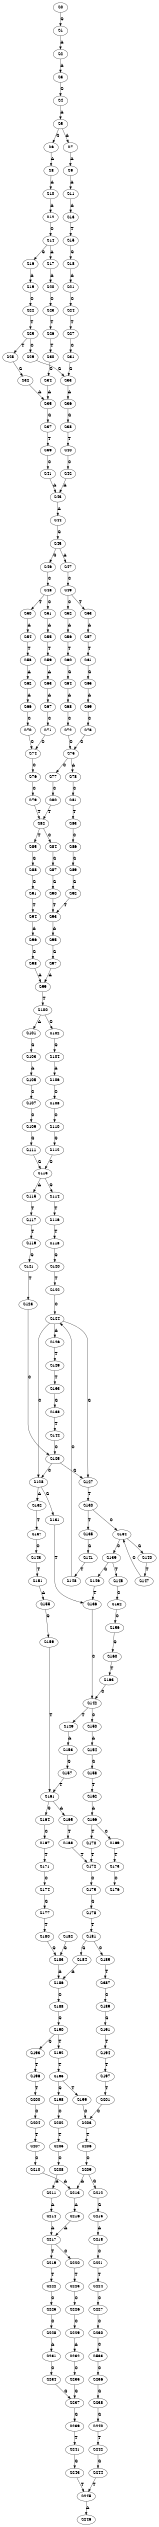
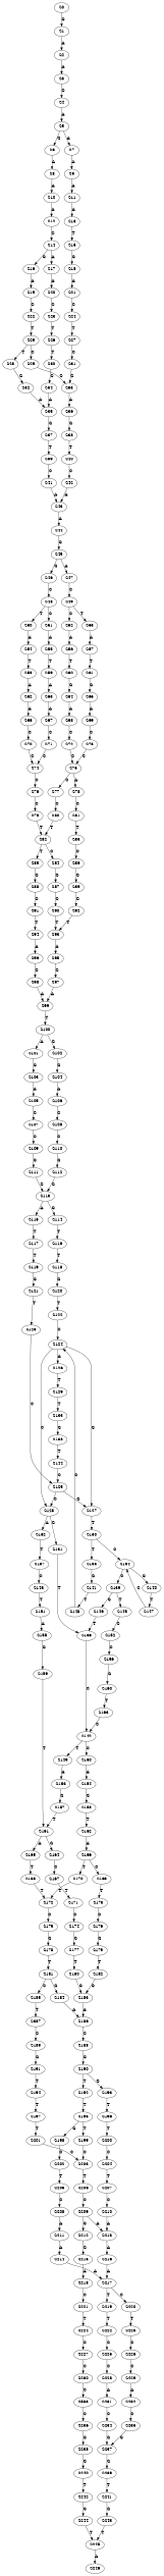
  strict digraph {
    S0
    S1
    S2
    S3
    S4
    S5
    S6
    S7
    S8
    S9
    S10
    S11
    S12
    S13
    S14
    S15
    S16
    S17
    S18
    S19
    S20
    S21
    S22
    S23
    S24
    S25
    S26
    S27
    S28
    S29
    S30
    S31
    S32
    S33
    S34
    S35
    S36
    S37
    S38
    S39
    S40
    S41
    S42
    S43
    S44
    S45
    S46
    S47
    S48
    S49
    S50
    S51
    S52
    S53
    S54
    S55
    S56
    S57
    S58
    S59
    S60
    S61
    S62
    S63
    S64
    S65
    S66
    S67
    S68
    S69
    S70
    S71
    S72
    S73
    S74
    S75
    S76
    S77
    S78
    S79
    S80
    S81
    S82
    S83
    S84
    S85
    S86
    S87
    S88
    S89
    S90
    S91
    S92
    S93
    S94
    S95
    S96
    S97
    S98
    S99
    S100
    S101
    S102
    S103
    S104
    S105
    S106
    S107
    S108
    S109
    S110
    S111
    S112
    S113
    S114
    S115
    S116
    S117
    S118
    S119
    S120
    S121
    S122
    S123
    S124
    S125
    S126
    S127
    S128
    S129
    S130
    S131
    S132
    S133
    S134
    S135
    S136
    S137
    S138
    S139
    S140
    S141
    S142
    S143
    S144
    S145
    S146
    S147
    S148
    S149
    S150
    S151
    S152
    S153
    S154
    S155
    S156
    S157
    S158
    S159
    S160
    S161
    S162
    S163
    S164
    S165
    S166
    S167
    S168
    S169
    S170
    S171
    S172
    S173
    S174
    S175
    S176
    S177
    S178
+   S179
    S180
    S181
    S182
    S183
    S184
    S185
    S186
    n188 [label=S387]
    S188
    S189
    S190
    S191
    S192
    S193
    S194
    S195
    S196
    S197
    S198
    S199
    S200
    S201
    S202
    S203
    S204
    S205
    S206
    S207
    S208
    S209
    S210
    S211
    S212
    S213
    S214
    S215
    S216
    S217
    S218
    S219
    S220
    S221
    S222
    S223
    S224
    S225
    S226
    S227
    S228
    S229
    S230
    S231
    S232
    n234 [label=S533]
    S234
    S235
    S236
    S237
    S238
    S239
    S240
    S241
    S242
    S243
    S244
    S245
    S246
    S0 -> S1 [label=G]
    S1 -> S2 [label=A]
    S2 -> S3 [label=A]
    S3 -> S4 [label=G]
    S4 -> S5 [label=A]
    S5 -> S6 [label=G]
    S5 -> S7 [label=A]
    S6 -> S8 [label=A]
    S7 -> S9 [label=A]
    S8 -> S10 [label=A]
    S9 -> S11 [label=A]
    S10 -> S12 [label=A]
    S11 -> S13 [label=A]
    S12 -> S14 [label=C]
    S13 -> S15 [label=T]
    S14 -> S16 [label=G]
    S14 -> S17 [label=A]
    S15 -> S18 [label=G]
    S16 -> S19 [label=A]
    S17 -> S20 [label=A]
    S18 -> S21 [label=A]
    S19 -> S22 [label=C]
    S20 -> S23 [label=C]
    S21 -> S24 [label=C]
    S22 -> S25 [label=T]
    S23 -> S26 [label=T]
    S24 -> S27 [label=T]
    S25 -> S28 [label=T]
    S25 -> S29 [label=C]
    S26 -> S30 [label=T]
    S27 -> S31 [label=C]
    S28 -> S32 [label=G]
    S29 -> S33 [label=G]
    S30 -> S34 [label=G]
    S31 -> S33 [label=G]
    S32 -> S35 [label=A]
    S33 -> S36 [label=A]
    S34 -> S35 [label=A]
    S35 -> S37 [label=G]
    S36 -> S38 [label=G]
    S37 -> S39 [label=T]
    S38 -> S40 [label=T]
    S39 -> S41 [label=C]
    S40 -> S42 [label=C]
    S41 -> S43 [label=A]
    S42 -> S43 [label=A]
    S43 -> S44 [label=A]
    S44 -> S45 [label=G]
    S45 -> S46 [label=G]
    S45 -> S47 [label=A]
    S46 -> S48 [label=C]
    S47 -> S49 [label=C]
    S48 -> S50 [label=T]
    S48 -> S51 [label=C]
    S49 -> S52 [label=C]
    S49 -> S53 [label=T]
    S50 -> S54 [label=A]
    S51 -> S55 [label=A]
    S52 -> S56 [label=A]
    S53 -> S57 [label=A]
    S54 -> S58 [label=T]
    S55 -> S59 [label=T]
    S56 -> S60 [label=T]
    S57 -> S61 [label=T]
    S58 -> S62 [label=A]
    S59 -> S63 [label=A]
    S60 -> S64 [label=G]
    S61 -> S65 [label=G]
    S62 -> S66 [label=A]
    S63 -> S67 [label=A]
    S64 -> S68 [label=A]
    S65 -> S69 [label=A]
    S66 -> S70 [label=C]
    S67 -> S71 [label=C]
    S68 -> S72 [label=C]
    S69 -> S73 [label=C]
    S70 -> S74 [label=C]
    S71 -> S74 [label=C]
    S72 -> S75 [label=C]
    S73 -> S75 [label=C]
    S74 -> S76 [label=C]
    S75 -> S77 [label=C]
    S75 -> S78 [label=A]
    S76 -> S79 [label=C]
    S77 -> S80 [label=C]
    S78 -> S81 [label=C]
    S79 -> S82 [label=T]
    S80 -> S82 [label=T]
    S81 -> S83 [label=T]
    S82 -> S84 [label=C]
    S82 -> S85 [label=T]
    S83 -> S86 [label=C]
    S84 -> S87 [label=G]
    S85 -> S88 [label=G]
    S86 -> S89 [label=G]
    S87 -> S90 [label=G]
    S88 -> S91 [label=G]
    S89 -> S92 [label=G]
    S90 -> S93 [label=T]
    S91 -> S94 [label=T]
    S92 -> S93 [label=T]
    S93 -> S95 [label=A]
    S94 -> S96 [label=A]
    S95 -> S97 [label=G]
    S96 -> S98 [label=G]
    S97 -> S99 [label=A]
    S98 -> S99 [label=A]
    S99 -> S100 [label=T]
    S100 -> S101 [label=A]
    S100 -> S102 [label=G]
    S101 -> S103 [label=G]
    S102 -> S104 [label=G]
    S103 -> S105 [label=A]
    S104 -> S106 [label=A]
    S105 -> S107 [label=C]
    S106 -> S108 [label=C]
    S107 -> S109 [label=C]
    S108 -> S110 [label=C]
    S109 -> S111 [label=G]
    S110 -> S112 [label=G]
    S111 -> S113 [label=G]
    S112 -> S113 [label=G]
    S113 -> S114 [label=G]
    S113 -> S115 [label=A]
    S114 -> S116 [label=T]
    S115 -> S117 [label=T]
    S116 -> S118 [label=T]
    S117 -> S119 [label=T]
    S118 -> S120 [label=G]
    S119 -> S121 [label=G]
    S120 -> S122 [label=T]
    S121 -> S123 [label=T]
    S122 -> S124 [label=C]
    S123 -> S125 [label=C]
    S124 -> S126 [label=A]
    S124 -> S127 [label=G]
    S124 -> S128 [label=C]
    S125 -> S127 [label=G]
    S125 -> S128 [label=C]
    S126 -> S129 [label=T]
    S127 -> S130 [label=T]
    S128 -> S131 [label=G]
    S128 -> S132 [label=A]
    S129 -> S133 [label=T]
    S130 -> S134 [label=C]
    S130 -> S135 [label=T]
    S131 -> S136 [label=T]
    S132 -> S137 [label=T]
    S133 -> S138 [label=G]
    S134 -> S139 [label=C]
    S134 -> S140 [label=G]
    S135 -> S141 [label=G]
    S136 -> S142 [label=C]
    S137 -> S143 [label=C]
    S138 -> S144 [label=T]
    S139 -> S145 [label=T]
    S139 -> S146 [label=G]
    S140 -> S147 [label=T]
    S141 -> S148 [label=T]
    S142 -> S149 [label=T]
    S142 -> S150 [label=C]
    S143 -> S151 [label=T]
    S144 -> S125 [label=C]
    S145 -> S152 [label=C]
    S146 -> S136 [label=T]
    S147 -> S134 [label=C]
    S148 -> S124 [label=C]
    S149 -> S153 [label=A]
    S150 -> S154 [label=A]
    S151 -> S155 [label=A]
    S152 -> S156 [label=C]
    S153 -> S157 [label=G]
    S154 -> S158 [label=G]
    S155 -> S159 [label=G]
    S156 -> S160 [label=G]
    S157 -> S161 [label=T]
    S158 -> S162 [label=T]
    S159 -> S161 [label=T]
    S160 -> S163 [label=T]
    S161 -> S164 [label=G]
    S161 -> S165 [label=A]
    S162 -> S166 [label=A]
    S163 -> S142 [label=C]
    S164 -> S167 [label=C]
    S165 -> S168 [label=T]
    S166 -> S169 [label=C]
    S166 -> S170 [label=T]
    S167 -> S171 [label=T]
    S168 -> S172 [label=T]
    S169 -> S173 [label=T]
    S170 -> S172 [label=T]
    S171 -> S174 [label=C]
    S172 -> S175 [label=C]
    S173 -> S176 [label=C]
    S174 -> S177 [label=G]
    S175 -> S178 [label=G]
+   S176 -> S179 [label=G]
    S177 -> S180 [label=T]
    S178 -> S181 [label=T]
+   S179 -> S182 [label=T]
    S180 -> S183 [label=G]
    S181 -> S184 [label=G]
    S181 -> S185 [label=C]
    S182 -> S183 [label=G]
    S183 -> S186 [label=A]
    S184 -> S186 [label=A]
    S185 -> n188 [label=T]
    S186 -> S188 [label=C]
    n188 -> S189 [label=C]
    S188 -> S190 [label=G]
    S189 -> S191 [label=G]
    S190 -> S192 [label=T]
    S190 -> S193 [label=G]
    S191 -> S194 [label=T]
    S192 -> S195 [label=T]
    S193 -> S196 [label=T]
    S194 -> S197 [label=T]
    S195 -> S198 [label=G]
    S195 -> S199 [label=T]
    S196 -> S200 [label=T]
    S197 -> S201 [label=T]
    S198 -> S202 [label=C]
    S199 -> S203 [label=C]
    S200 -> S204 [label=C]
    S201 -> S203 [label=C]
    S202 -> S205 [label=T]
    S203 -> S206 [label=T]
    S204 -> S207 [label=T]
    S205 -> S208 [label=C]
    S206 -> S209 [label=C]
    S207 -> S210 [label=C]
    S208 -> S211 [label=A]
    S209 -> S212 [label=G]
    S209 -> S213 [label=A]
    S210 -> S213 [label=A]
    S211 -> S214 [label=A]
    S212 -> S215 [label=G]
    S213 -> S216 [label=A]
    S214 -> S217 [label=A]
    S215 -> S218 [label=A]
    S216 -> S217 [label=A]
    S217 -> S219 [label=T]
    S217 -> S220 [label=C]
    S218 -> S221 [label=C]
    S219 -> S222 [label=T]
    S220 -> S223 [label=T]
    S221 -> S224 [label=T]
    S222 -> S225 [label=C]
    S223 -> S226 [label=C]
    S224 -> S227 [label=C]
    S225 -> S228 [label=C]
    S226 -> S229 [label=C]
    S227 -> S230 [label=C]
    S228 -> S231 [label=A]
    S229 -> S232 [label=A]
    S230 -> n234 [label=C]
    S231 -> S234 [label=C]
    S232 -> S235 [label=C]
    n234 -> S236 [label=C]
    S234 -> S237 [label=G]
    S235 -> S237 [label=G]
    S236 -> S238 [label=G]
    S237 -> S239 [label=G]
    S238 -> S240 [label=G]
    S239 -> S241 [label=T]
    S240 -> S242 [label=T]
    S241 -> S243 [label=G]
    S242 -> S244 [label=G]
    S243 -> S245 [label=T]
    S244 -> S245 [label=T]
    S245 -> S246 [label=A]
  }
